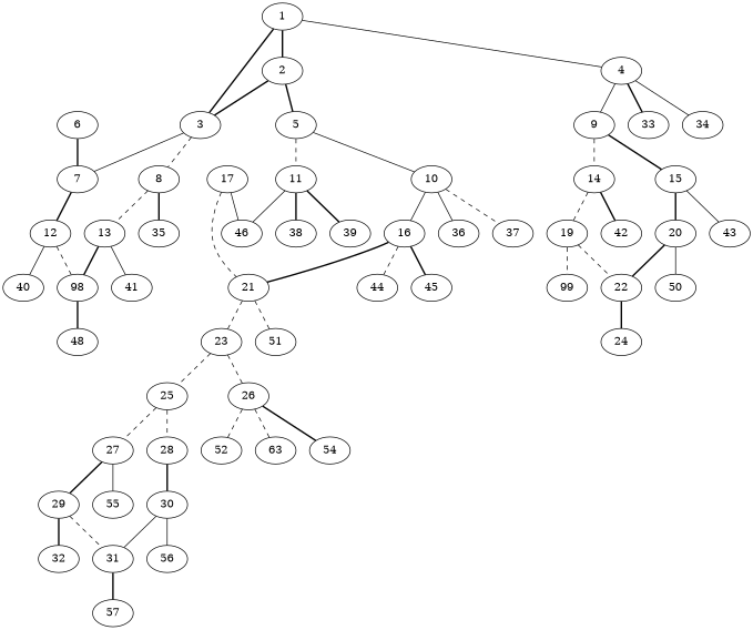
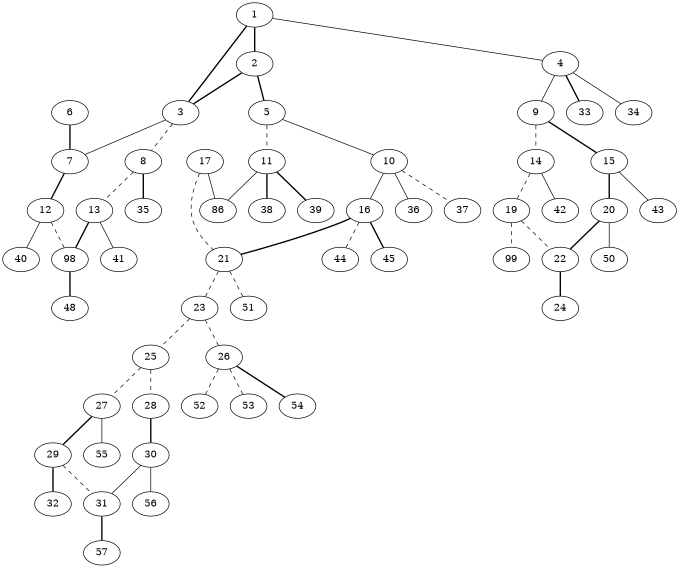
  graph {
    fontname="DejaVu Serif"
    node [chem=C fontname="DejaVu Serif"]
    edge [fontname="DejaVu Serif" style=bold valence=1]
    1 [chem=N]
    2
    3
    4
    5 [chem=N]
    7
    8
    9
    33 [chem=H]
    34 [chem=H]
    10
    11
    6 [chem=N]
    12
    13
    35 [chem=H]
    14
    15
    16
    36 [chem=H]
    37 [chem=H]
    38 [chem=H]
    39 [chem=H]
-   46 [chem=H]
+   46 [chem=H label=86]
    n25 [label=98]
    40 [chem=H]
    41 [chem=H]
    19
    42 [chem=H]
    20
    43 [chem=H]
    21
    44 [chem=H]
    45 [chem=H]
    17
    48 [chem=H]
    22
    n38 [chem=H label=99]
    50 [chem=H]
    23 [chem=N]
    51 [chem=H]
    24 [chem=F]
    25
    26
    27 [chem=N]
    28 [chem=N]
    52 [chem=H]
-   53 [chem=H label=63]
+   53 [chem=H]
    54 [chem=H]
    29
    55 [chem=H]
    30
    31
    32 [chem=O]
    56 [chem=H]
    57 [chem=H]
    1 -- 2
    1 -- 3
    1 -- 4 [style=solid]
    2 -- 3 [valence=2]
    2 -- 5
    3 -- 7 [style=solid valence=2]
    3 -- 8 [style=dashed]
    4 -- 9 [style=solid]
    4 -- 33
    4 -- 34 [style=solid]
    5 -- 10 [style=solid]
    5 -- 11 [style=dashed]
    7 -- 12
    8 -- 13 [style=dashed valence=2]
    8 -- 35
    9 -- 14 [style=dashed]
    9 -- 15 [valence=2]
    10 -- 16 [style=solid]
    10 -- 36 [style=solid]
    10 -- 37 [style=dashed]
    11 -- 38
    11 -- 39
    11 -- 46 [style=solid]
    6 -- 7
    12 -- n25 [style=dashed valence=2]
    12 -- 40 [style=solid]
    13 -- n25
    13 -- 41 [style=solid]
    14 -- 19 [style=dashed valence=2]
-   14 -- 42
+   14 -- 42 [style=solid]
    15 -- 20
    15 -- 43 [style=solid]
    16 -- 21
    16 -- 44 [style=dashed]
    16 -- 45
    n25 -- 48
    19 -- 22 [style=dashed]
    19 -- n38 [style=dashed]
    20 -- 22 [valence=2]
    20 -- 50 [style=solid]
    21 -- 23 [style=dashed]
    21 -- 51 [style=dashed]
    17 -- 46 [style=solid]
    17 -- 21 [style=dashed]
    22 -- 24
    23 -- 25 [style=dashed]
    23 -- 26 [style=dashed]
    25 -- 27 [style=dashed]
    25 -- 28 [style=dashed valence=2]
    26 -- 52 [style=dashed]
    26 -- 53 [style=dashed]
    26 -- 54
    27 -- 29
    27 -- 55 [style=solid]
    28 -- 30
    29 -- 31 [style=dashed]
    29 -- 32 [valence=2]
    30 -- 31 [style=solid valence=2]
    30 -- 56 [style=solid]
    31 -- 57
  }
